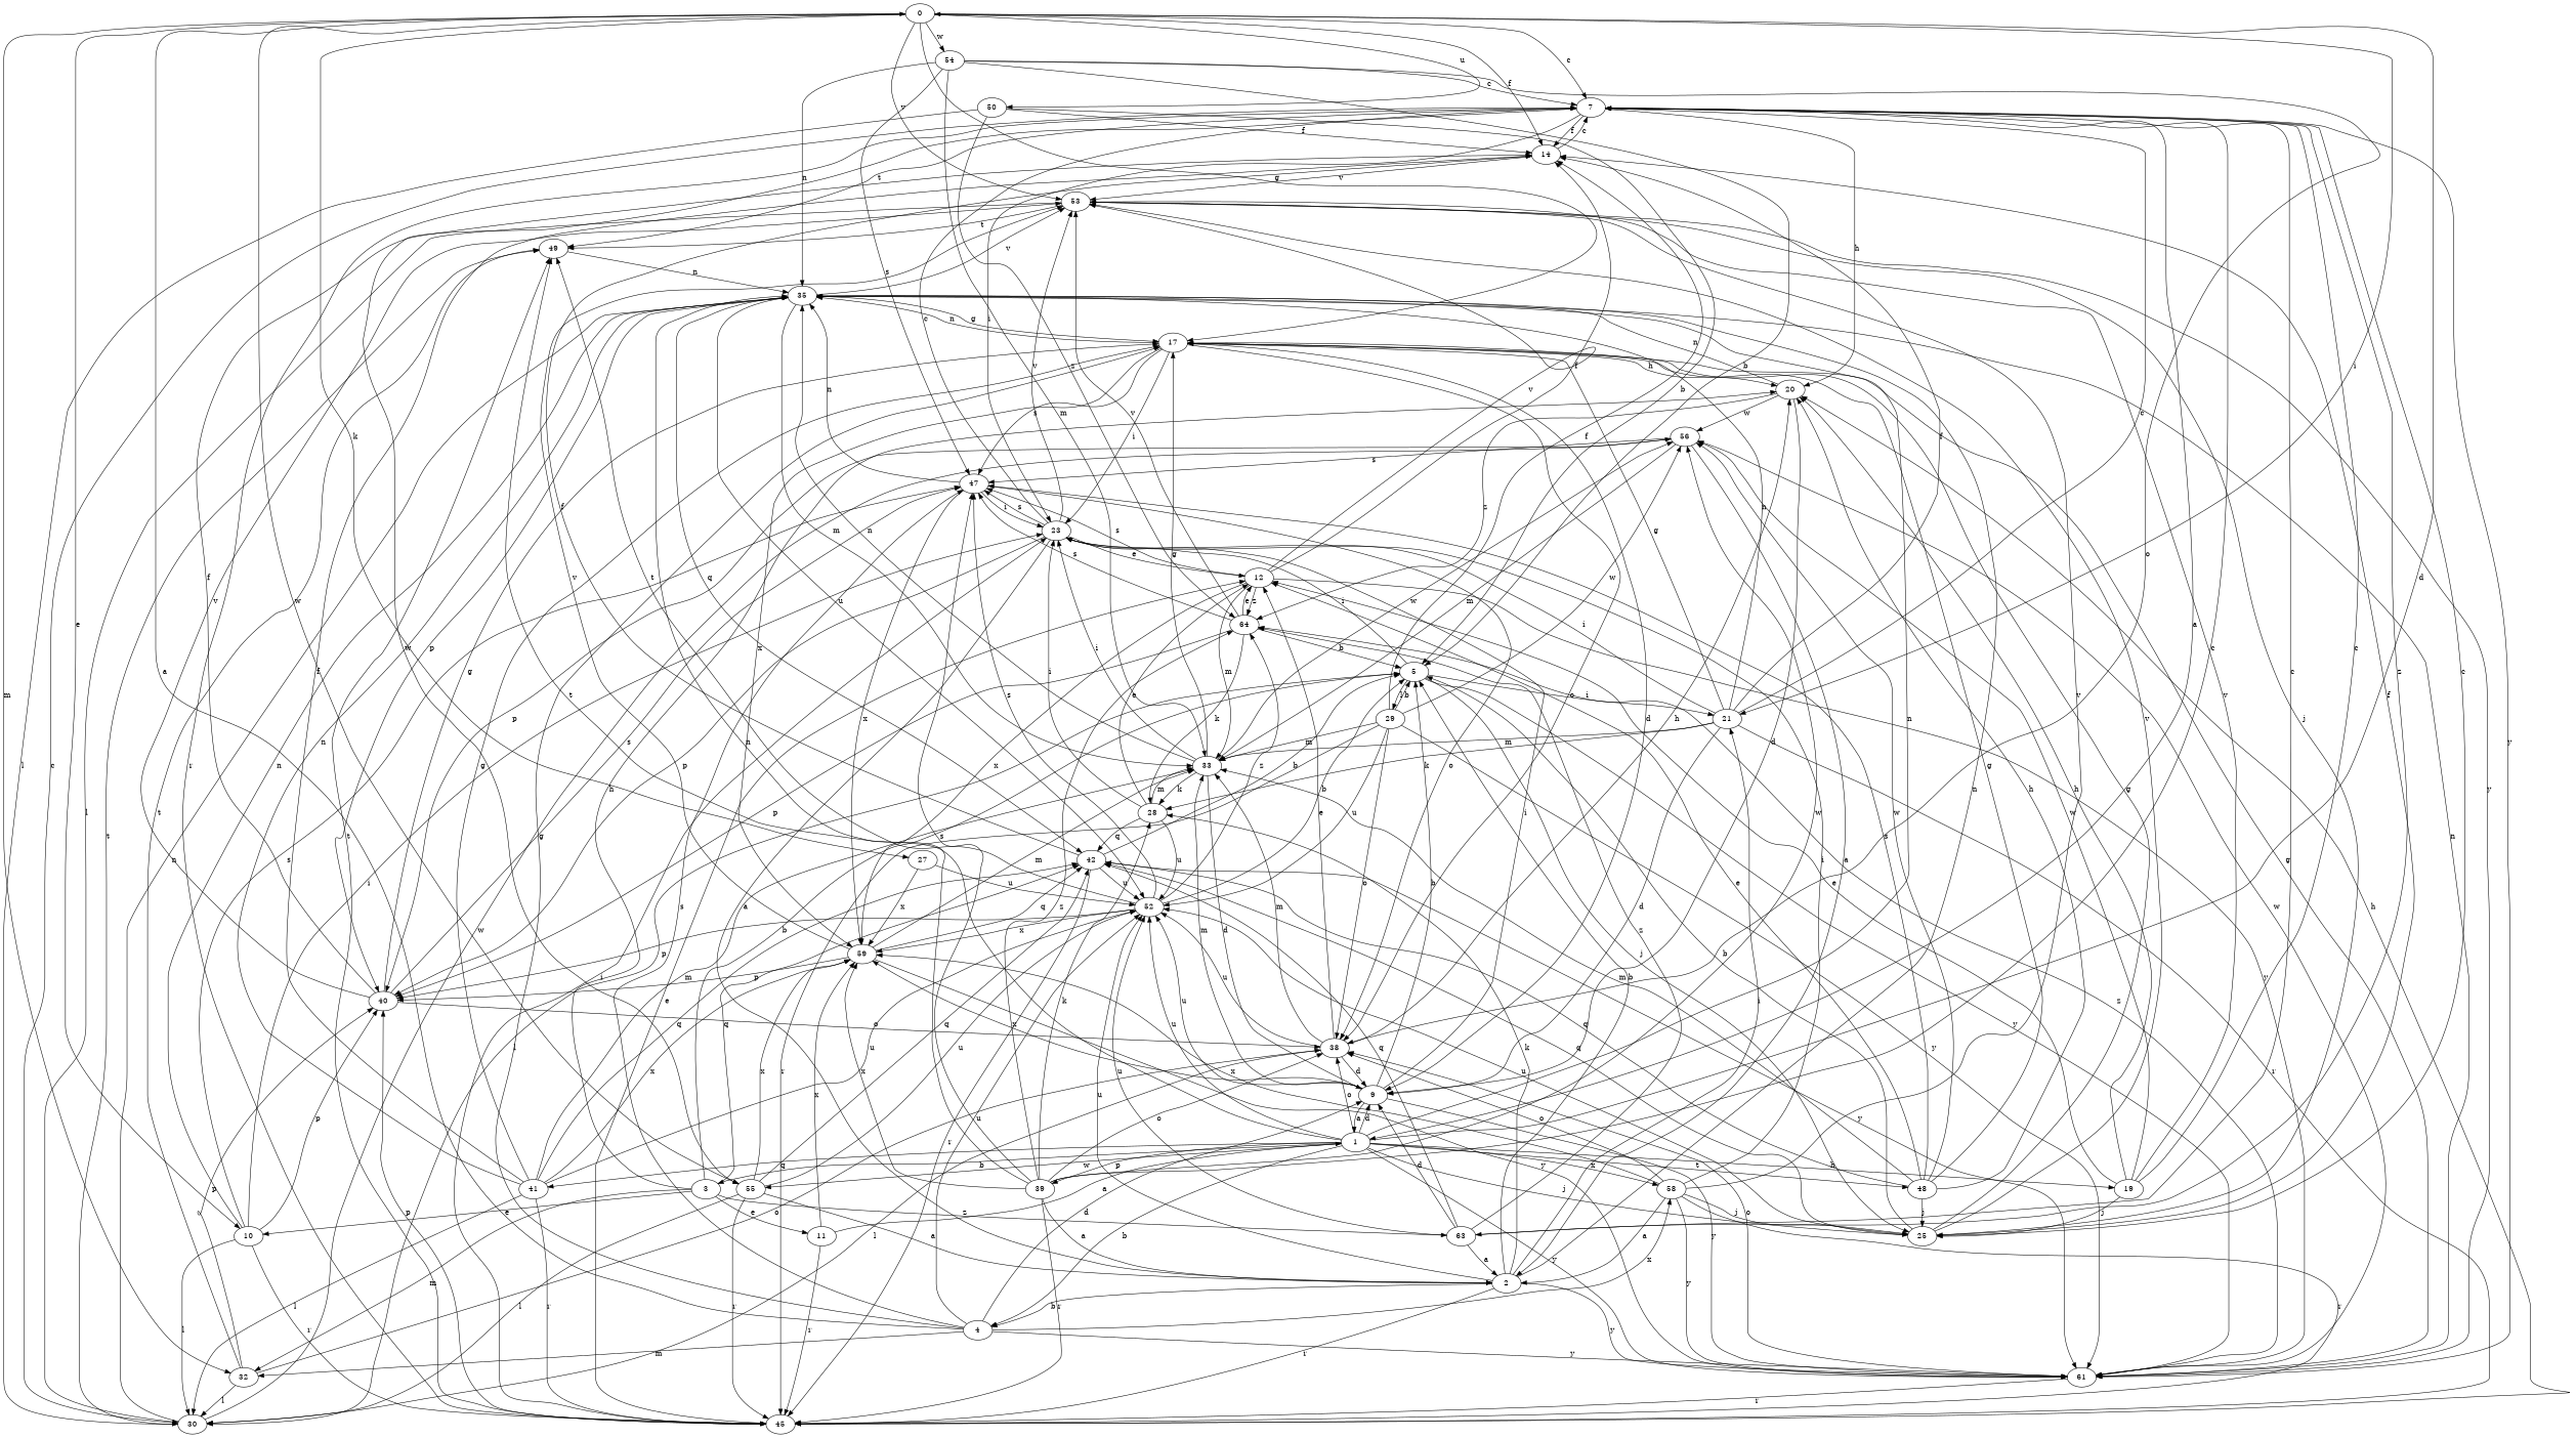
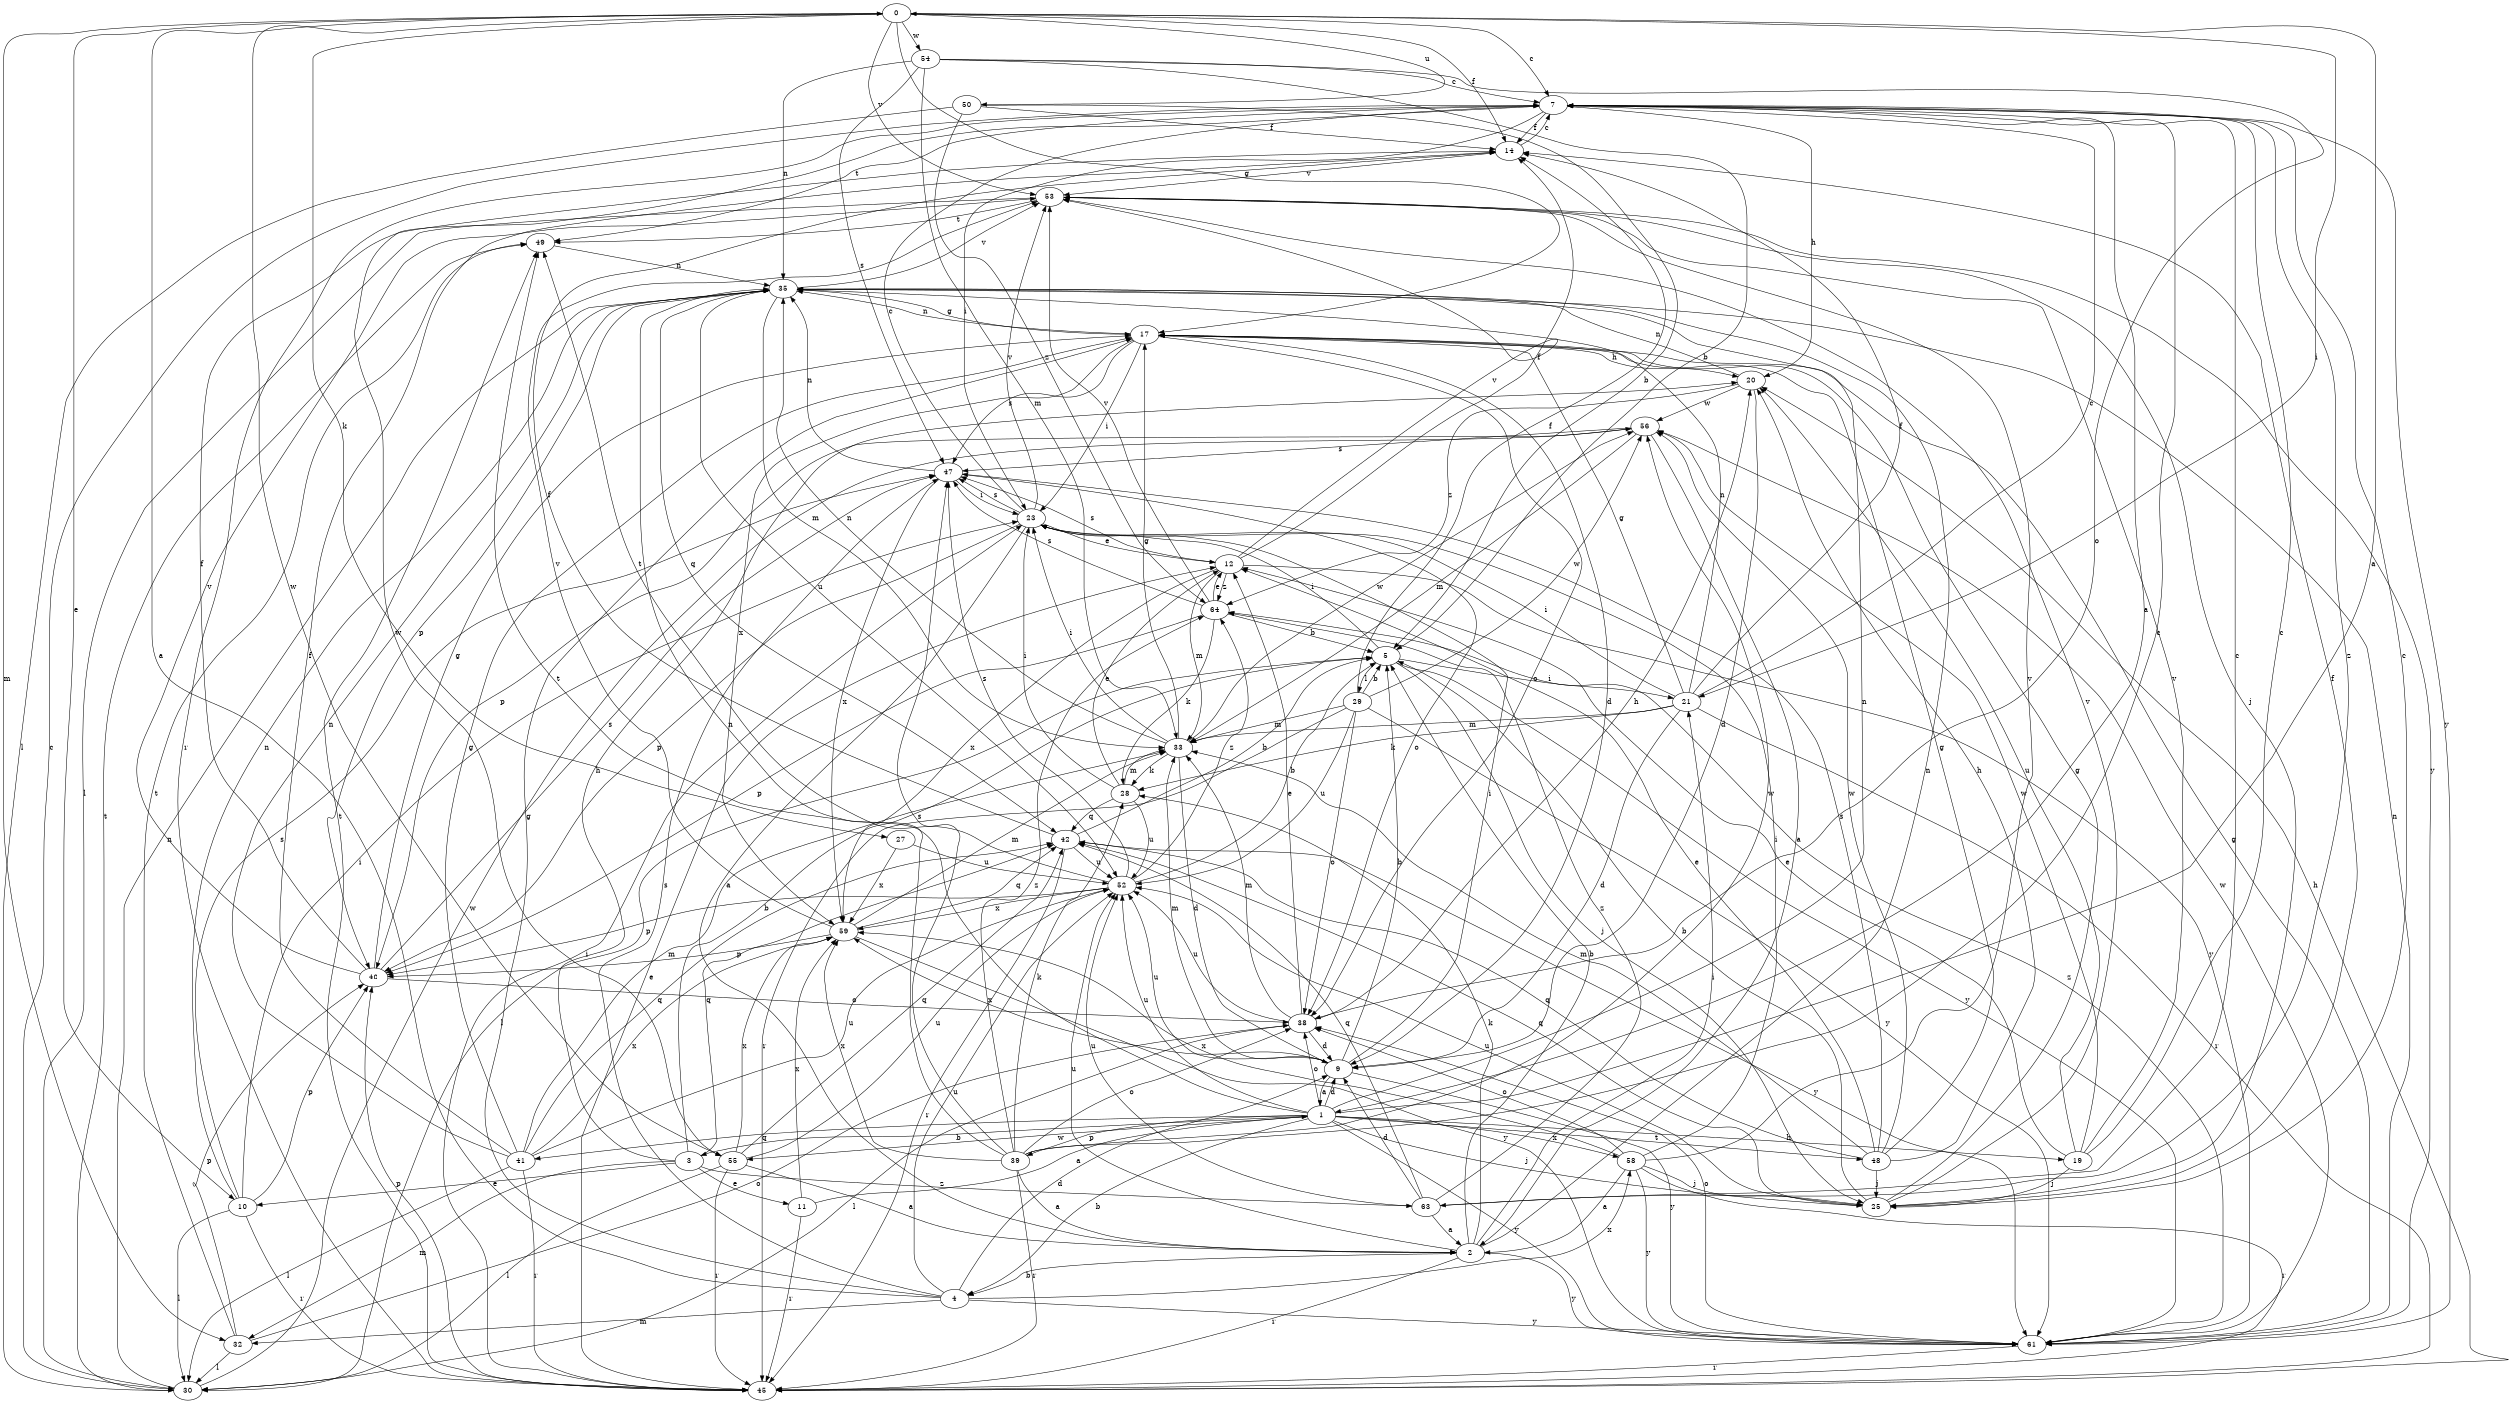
  strict digraph {
    0
    7
    10
    14
    17
    21
    27
    32
    50
    53
    54
    55
    1
    49
    61
    45
    20
    63
    23
    35
    47
    30
    40
    9
    38
    59
    28
    33
    52
    5
    64
    25
    2
    42
    3
    4
    19
    39
    41
    48
    58
    11
    12
    56
    29
    0 -> 7 [label=c]
    0 -> 10 [label=e]
    0 -> 14 [label=f]
    0 -> 17 [label=g]
    0 -> 21 [label=i]
    0 -> 27 [label=k]
    0 -> 32 [label=m]
    0 -> 50 [label=u]
    0 -> 53 [label=v]
    0 -> 54 [label=w]
    0 -> 55 [label=w]
    7 -> 14 [label=f]
    7 -> 55 [label=w]
    7 -> 1 [label=a]
    7 -> 49 [label=t]
    7 -> 61 [label=y]
    7 -> 45 [label=r]
    7 -> 20 [label=h]
    7 -> 63 [label=z]
    7 -> 23 [label=i]
    10 -> 45 [label=r]
    10 -> 23 [label=i]
    10 -> 35 [label=n]
    10 -> 47 [label=s]
    10 -> 30 [label=l]
    10 -> 40 [label=p]
    14 -> 7 [label=c]
    14 -> 53 [label=v]
    17 -> 20 [label=h]
    17 -> 23 [label=i]
    17 -> 35 [label=n]
    17 -> 47 [label=s]
    17 -> 9 [label=d]
    17 -> 38 [label=o]
    17 -> 59 [label=x]
    21 -> 7 [label=c]
    21 -> 14 [label=f]
    21 -> 17 [label=g]
    21 -> 45 [label=r]
    21 -> 23 [label=i]
    21 -> 35 [label=n]
    21 -> 9 [label=d]
    21 -> 28 [label=k]
    21 -> 33 [label=m]
    27 -> 59 [label=x]
    27 -> 52 [label=u]
    32 -> 49 [label=t]
    32 -> 30 [label=l]
    32 -> 40 [label=p]
    32 -> 38 [label=o]
    50 -> 14 [label=f]
    50 -> 30 [label=l]
    50 -> 5 [label=b]
    50 -> 64 [label=z]
    53 -> 49 [label=t]
    53 -> 61 [label=y]
    53 -> 30 [label=l]
    53 -> 25 [label=j]
    54 -> 7 [label=c]
    54 -> 35 [label=n]
    54 -> 47 [label=s]
    54 -> 38 [label=o]
    54 -> 33 [label=m]
    54 -> 5 [label=b]
    55 -> 45 [label=r]
    55 -> 30 [label=l]
    55 -> 59 [label=x]
    55 -> 52 [label=u]
    55 -> 2 [label=a]
    55 -> 42 [label=q]
-   1 -> 0 [label=d]
+   1 -> 0 [label=a]
    1 -> 55 [label=w]
    1 -> 49 [label=t]
    1 -> 61 [label=y]
    1 -> 35 [label=n]
    1 -> 9 [label=d]
    1 -> 38 [label=o]
    1 -> 52 [label=u]
    1 -> 25 [label=j]
    1 -> 3 [label=b]
    1 -> 4 [label=b]
    1 -> 19 [label=h]
    1 -> 39 [label=p]
    1 -> 41 [label=q]
    1 -> 48 [label=t]
    1 -> 58 [label=x]
    49 -> 35 [label=n]
    61 -> 17 [label=g]
    61 -> 45 [label=r]
    61 -> 35 [label=n]
    61 -> 38 [label=o]
    61 -> 64 [label=z]
    61 -> 56 [label=w]
    45 -> 49 [label=t]
    45 -> 20 [label=h]
    45 -> 23 [label=i]
    45 -> 40 [label=p]
    45 -> 12 [label=e]
    20 -> 35 [label=n]
    20 -> 9 [label=d]
    20 -> 64 [label=z]
    20 -> 56 [label=w]
    63 -> 7 [label=c]
    63 -> 9 [label=d]
    63 -> 52 [label=u]
    63 -> 64 [label=z]
    63 -> 2 [label=a]
    63 -> 42 [label=q]
    23 -> 7 [label=c]
    23 -> 53 [label=v]
    23 -> 47 [label=s]
    23 -> 40 [label=p]
    23 -> 2 [label=a]
    23 -> 12 [label=e]
    35 -> 17 [label=g]
    35 -> 53 [label=v]
    35 -> 40 [label=p]
    35 -> 33 [label=m]
    35 -> 52 [label=u]
    35 -> 42 [label=q]
    47 -> 23 [label=i]
    47 -> 35 [label=n]
    47 -> 38 [label=o]
    47 -> 59 [label=x]
    30 -> 7 [label=c]
    30 -> 49 [label=t]
    30 -> 35 [label=n]
    30 -> 56 [label=w]
    40 -> 14 [label=f]
    40 -> 17 [label=g]
    40 -> 53 [label=v]
    40 -> 47 [label=s]
    40 -> 38 [label=o]
    9 -> 1 [label=a]
    9 -> 61 [label=y]
    9 -> 23 [label=i]
    9 -> 59 [label=x]
    9 -> 33 [label=m]
    9 -> 52 [label=u]
    9 -> 5 [label=b]
    38 -> 20 [label=h]
    38 -> 30 [label=l]
    38 -> 9 [label=d]
    38 -> 33 [label=m]
    38 -> 52 [label=u]
    38 -> 12 [label=e]
    59 -> 53 [label=v]
    59 -> 61 [label=y]
    59 -> 40 [label=p]
    59 -> 33 [label=m]
    59 -> 42 [label=q]
    28 -> 23 [label=i]
    28 -> 33 [label=m]
    28 -> 52 [label=u]
    28 -> 42 [label=q]
    28 -> 12 [label=e]
    33 -> 17 [label=g]
    33 -> 23 [label=i]
    33 -> 35 [label=n]
    33 -> 9 [label=d]
    33 -> 28 [label=k]
    33 -> 56 [label=w]
    52 -> 49 [label=t]
    52 -> 47 [label=s]
    52 -> 40 [label=p]
    52 -> 59 [label=x]
    52 -> 5 [label=b]
    52 -> 64 [label=z]
    5 -> 21 [label=i]
    5 -> 61 [label=y]
    5 -> 23 [label=i]
    5 -> 30 [label=l]
    5 -> 25 [label=j]
    5 -> 29 [label=l]
    64 -> 53 [label=v]
    64 -> 47 [label=s]
    64 -> 40 [label=p]
    64 -> 28 [label=k]
    64 -> 5 [label=b]
    64 -> 12 [label=e]
    25 -> 7 [label=c]
    25 -> 14 [label=f]
    25 -> 17 [label=g]
    25 -> 53 [label=v]
    25 -> 52 [label=u]
    25 -> 5 [label=b]
    25 -> 42 [label=q]
    2 -> 21 [label=i]
    2 -> 61 [label=y]
    2 -> 45 [label=r]
    2 -> 35 [label=n]
    2 -> 28 [label=k]
    2 -> 52 [label=u]
    2 -> 5 [label=b]
    2 -> 4 [label=b]
    42 -> 14 [label=f]
    42 -> 61 [label=y]
    42 -> 45 [label=r]
    42 -> 52 [label=u]
    42 -> 5 [label=b]
    3 -> 10 [label=e]
    3 -> 32 [label=m]
    3 -> 20 [label=h]
    3 -> 63 [label=z]
    3 -> 5 [label=b]
    3 -> 42 [label=q]
    3 -> 11 [label=e]
    4 -> 0 [label=a]
    4 -> 17 [label=g]
    4 -> 32 [label=m]
    4 -> 61 [label=y]
    4 -> 47 [label=s]
    4 -> 9 [label=d]
    4 -> 52 [label=u]
    4 -> 58 [label=x]
    19 -> 7 [label=c]
    19 -> 53 [label=v]
-   19 -> 20 [label=h]
+   19 -> 20 [label=u]
    19 -> 25 [label=j]
    19 -> 12 [label=e]
    19 -> 56 [label=w]
    39 -> 7 [label=c]
    39 -> 45 [label=r]
    39 -> 35 [label=n]
    39 -> 47 [label=s]
    39 -> 38 [label=o]
    39 -> 59 [label=x]
    39 -> 28 [label=k]
    39 -> 64 [label=z]
    39 -> 2 [label=a]
    39 -> 56 [label=w]
    41 -> 14 [label=f]
    41 -> 17 [label=g]
    41 -> 45 [label=r]
    41 -> 35 [label=n]
    41 -> 30 [label=l]
    41 -> 59 [label=x]
    41 -> 33 [label=m]
    41 -> 52 [label=u]
    41 -> 42 [label=q]
    48 -> 17 [label=g]
    48 -> 20 [label=h]
    48 -> 47 [label=s]
    48 -> 33 [label=m]
    48 -> 25 [label=j]
    48 -> 42 [label=q]
    48 -> 12 [label=e]
    48 -> 56 [label=w]
    58 -> 53 [label=v]
    58 -> 61 [label=y]
    58 -> 45 [label=r]
    58 -> 23 [label=i]
    58 -> 38 [label=o]
    58 -> 59 [label=x]
    58 -> 25 [label=j]
    58 -> 2 [label=a]
    11 -> 1 [label=a]
    11 -> 45 [label=r]
    11 -> 59 [label=x]
    12 -> 14 [label=f]
    12 -> 53 [label=v]
    12 -> 61 [label=y]
    12 -> 47 [label=s]
    12 -> 59 [label=x]
    12 -> 33 [label=m]
    12 -> 64 [label=z]
    56 -> 47 [label=s]
    56 -> 40 [label=p]
    56 -> 33 [label=m]
    56 -> 2 [label=a]
    29 -> 14 [label=f]
    29 -> 61 [label=y]
    29 -> 45 [label=r]
    29 -> 38 [label=o]
    29 -> 33 [label=m]
    29 -> 52 [label=u]
    29 -> 5 [label=b]
    29 -> 56 [label=w]
  }
